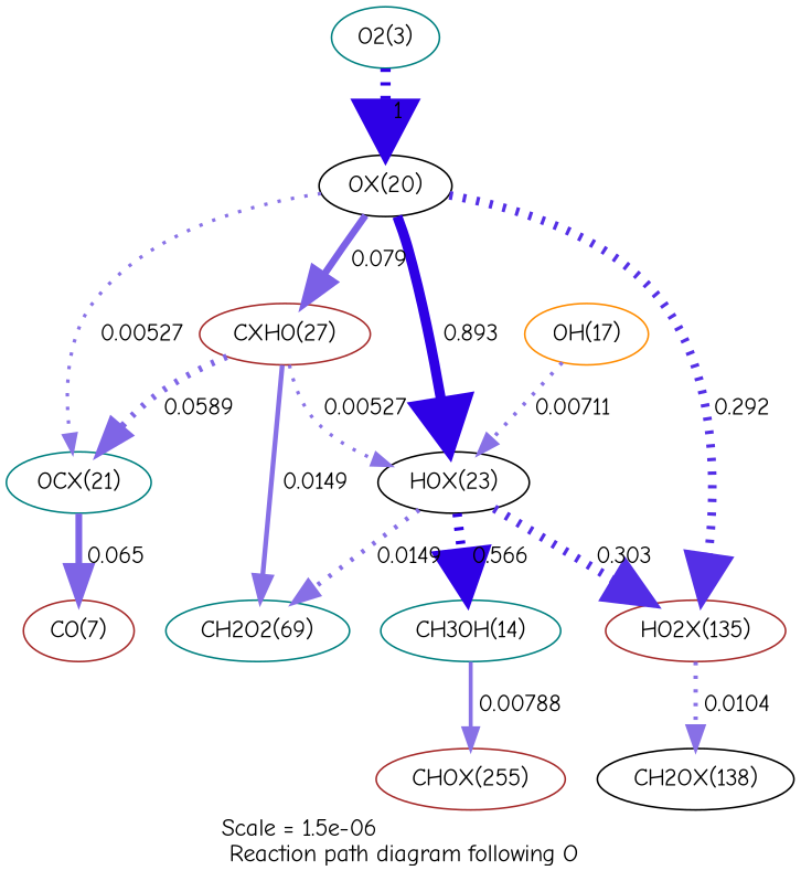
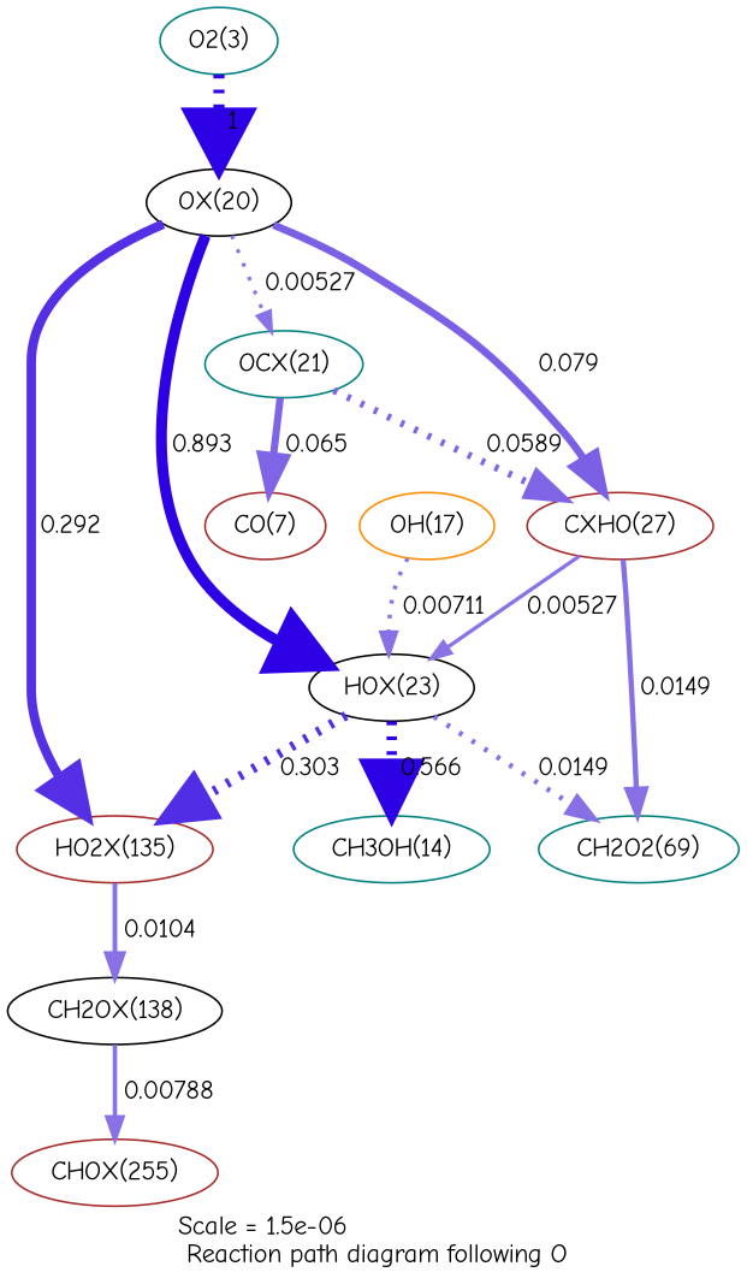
  digraph {
    fontname="Comic Neue"
    label="Scale = 1.5e-06\l Reaction path diagram following O"
    node [color=teal fontname="Comic Neue"]
    edge [arrowsize=1.02 color="0.7, 0.505, 0.9" fontname="Comic Neue" penwidth=2.04 style=dotted]
    n1 [label="O2(3)"]
    n2 [color=black label="OX(20)"]
    n3 [color=black label="HOX(23)"]
    n4 [color=brown label="CXHO(27)"]
    n5 [label="OCX(21)"]
    n6 [color=brown label="HO2X(135)"]
    n7 [label="CH3OH(14)"]
    n8 [label="CH2O2(69)"]
    n9 [color=brown label="CO(7)"]
    n10 [color=black label="CH2OX(138)"]
    n11 [color=darkorange label="OH(17)"]
    n12 [color=brown label="CHOX(255)"]
    n1 -> n2 [arrowsize=3 color="0.7, 1.5, 0.9" label=" 1" penwidth=6]
    n2 -> n3 [arrowsize=2.96 color="0.7, 1.39, 0.9" label=" 0.893" penwidth=5.91 style=solid]
    n2 -> n4 [arrowsize=2.04 color="0.7, 0.579, 0.9" label=" 0.079" penwidth=4.08 style=solid]
    n2 -> n5 [label=" 0.00527"]
-   n2 -> n6 [arrowsize=2.54 color="0.7, 0.792, 0.9" label=" 0.292" penwidth=5.07]
+   n2 -> n6 [arrowsize=2.54 color="0.7, 0.792, 0.9" label=" 0.292" penwidth=5.07 style=solid]
    n3 -> n6 [arrowsize=2.55 color="0.7, 0.803, 0.9" label=" 0.303" penwidth=5.1]
    n3 -> n7 [arrowsize=2.79 color="0.7, 1.07, 0.9" label=" 0.566" penwidth=5.57]
    n3 -> n8 [arrowsize=1.41 color="0.7, 0.515, 0.9" label=" 0.0149" penwidth=2.82]
-   n4 -> n3 [label=" 0.00527"]
-   n4 -> n5 [arrowsize=1.93 color="0.7, 0.559, 0.9" label=" 0.0589" penwidth=3.86]
+   n4 -> n3 [label=" 0.00527" style=solid]
+   n5 -> n4 [arrowsize=1.93 color="0.7, 0.559, 0.9" label=" 0.0589" penwidth=3.86]
    n4 -> n8 [arrowsize=1.41 color="0.7, 0.515, 0.9" label=" 0.0149" penwidth=2.82 style=solid]
    n5 -> n9 [arrowsize=1.97 color="0.7, 0.565, 0.9" label=" 0.065" penwidth=3.94 style=solid]
-   n6 -> n10 [arrowsize=1.28 color="0.7, 0.51, 0.9" label=" 0.0104" penwidth=2.55]
-   n7 -> n12 [arrowsize=1.17 color="0.7, 0.508, 0.9" label=" 0.00788" penwidth=2.34 style=solid]
+   n6 -> n10 [arrowsize=1.28 color="0.7, 0.51, 0.9" label=" 0.0104" penwidth=2.55 style=solid]
+   n10 -> n12 [arrowsize=1.17 color="0.7, 0.508, 0.9" label=" 0.00788" penwidth=2.34 style=solid]
    n11 -> n3 [arrowsize=1.13 color="0.7, 0.507, 0.9" label=" 0.00711" penwidth=2.27]
  }
